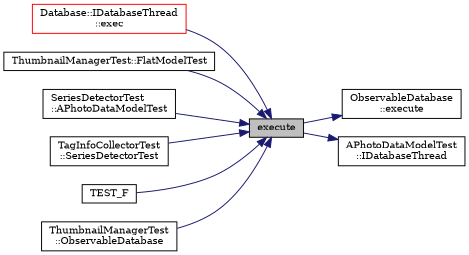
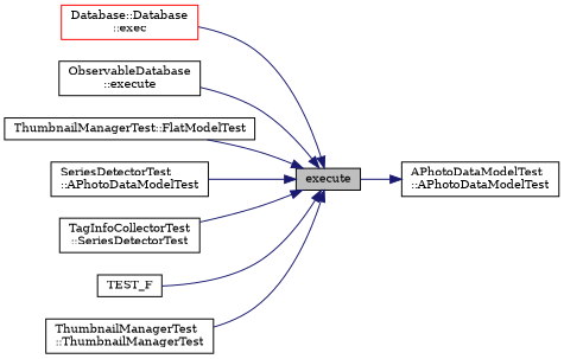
  digraph {
    fontname="DejaVu Serif"
    rankdir=RL
    node [color=black fillcolor=white fontname="DejaVu Serif" fontsize=10 shape=record style=filled]
    edge [color=midnightblue dir=back fontname="DejaVu Serif" fontsize=10 labelfontname=Helvetica labelfontsize=10 style=solid]
    n1 [fillcolor=grey75 fontcolor=black height=0.2 label=execute width=0.4]
-   n2 [color=red height=0.2 label="Database::IDatabaseThread\l::exec" width=0.4]
+   n2 [color=red height=0.2 label="Database::Database\l::exec" width=0.4]
    n3 [height=0.2 label="ObservableDatabase\l::execute" width=0.4]
    n4 [height=0.2 label="ThumbnailManagerTest::FlatModelTest" width=0.4]
    n5 [height=0.2 label="SeriesDetectorTest\l::APhotoDataModelTest" width=0.4]
    n6 [height=0.2 label="TagInfoCollectorTest\l::SeriesDetectorTest" width=0.4]
    n7 [height=0.2 label=TEST_F width=0.4]
-   n8 [height=0.2 label="ThumbnailManagerTest\l::ObservableDatabase" width=0.4]
-   n9 [height=0.2 label="APhotoDataModelTest\l::IDatabaseThread" width=0.4]
+   n8 [height=0.2 label="ThumbnailManagerTest\l::ThumbnailManagerTest" width=0.4]
+   n9 [height=0.2 label="APhotoDataModelTest\l::APhotoDataModelTest" width=0.4]
    n1 -> n2
-   n3 -> n1
+   n1 -> n3
    n1 -> n4
    n1 -> n5
    n1 -> n6
    n1 -> n7
    n1 -> n8
    n9 -> n1
  }
